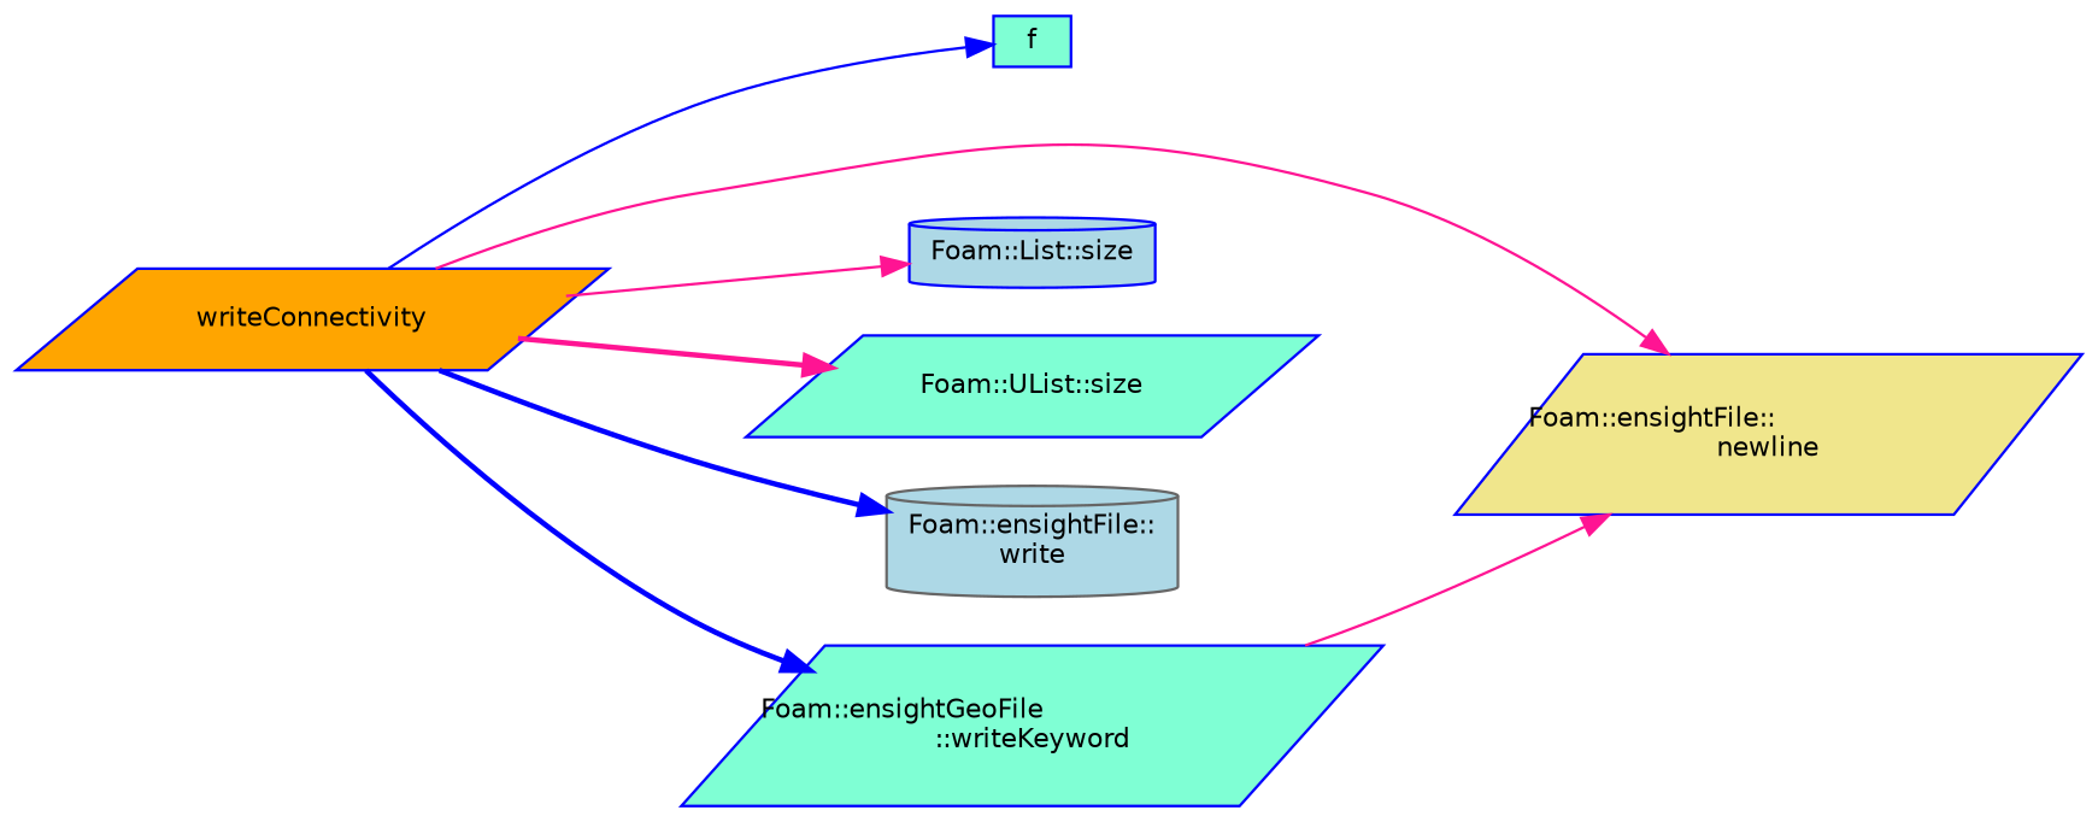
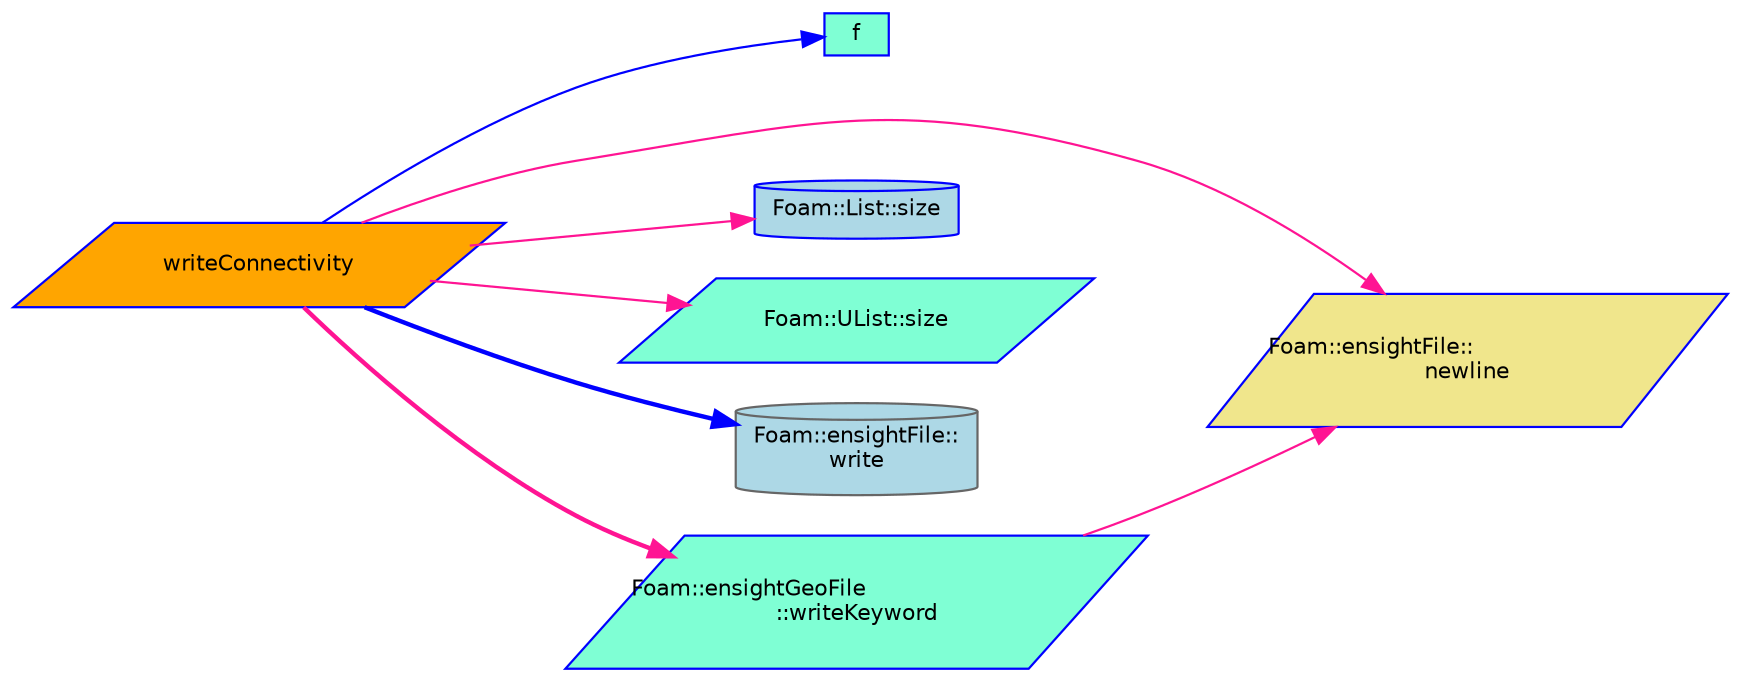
  digraph {
    rankdir=LR
    node [color=blue fillcolor=aquamarine fontname=Helvetica fontsize=10 shape=parallelogram style=filled]
    edge [color=deeppink fontname=Helvetica fontsize=10 labelfontname=Helvetica labelfontsize=10 style=solid]
    n1 [fillcolor=orange fontcolor=black height=0.2 label=writeConnectivity width=0.4]
    n2 [height=0.2 label=f shape=box width=0.4]
    n3 [fillcolor=khaki height=0.2 label="Foam::ensightFile::\lnewline" width=0.4]
    n4 [fillcolor=lightblue height=0.2 label="Foam::List::size" shape=cylinder width=0.4]
    n5 [height=0.2 label="Foam::UList::size" width=0.4]
    n6 [color=gray40 fillcolor=lightblue height=0.2 label="Foam::ensightFile::\lwrite" shape=cylinder width=0.4]
    n7 [height=0.2 label="Foam::ensightGeoFile\l::writeKeyword" width=0.4]
    n1 -> n2 [color=blue]
    n1 -> n3
    n1 -> n4
-   n1 -> n5 [style=bold]
+   n1 -> n5
    n1 -> n6 [color=blue style=bold]
-   n1 -> n7 [color=blue style=bold]
+   n1 -> n7 [style=bold]
    n7 -> n3
  }
